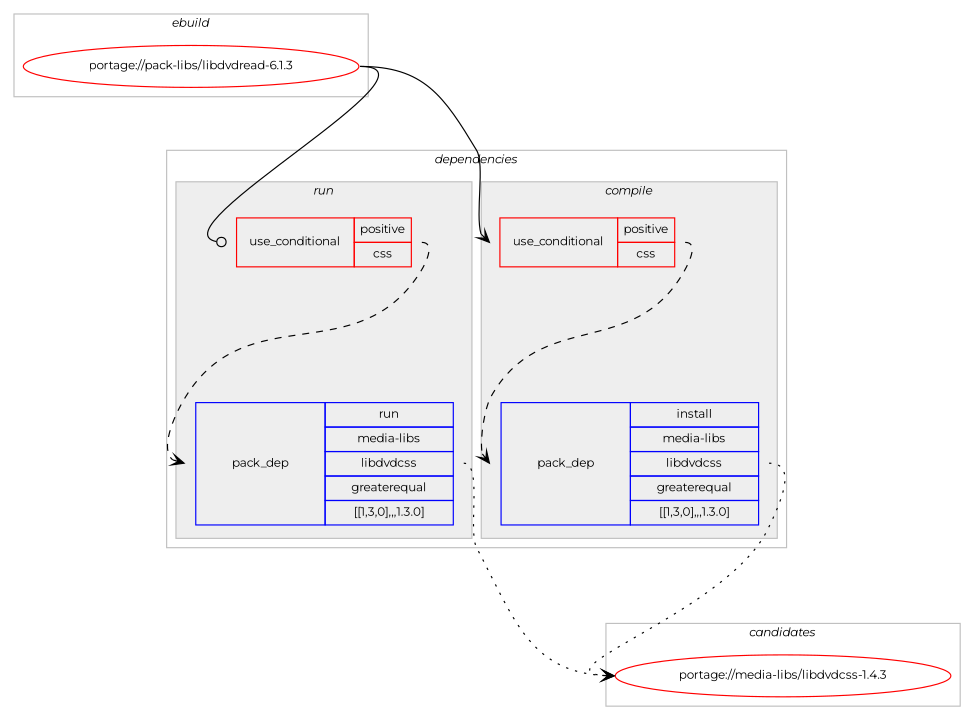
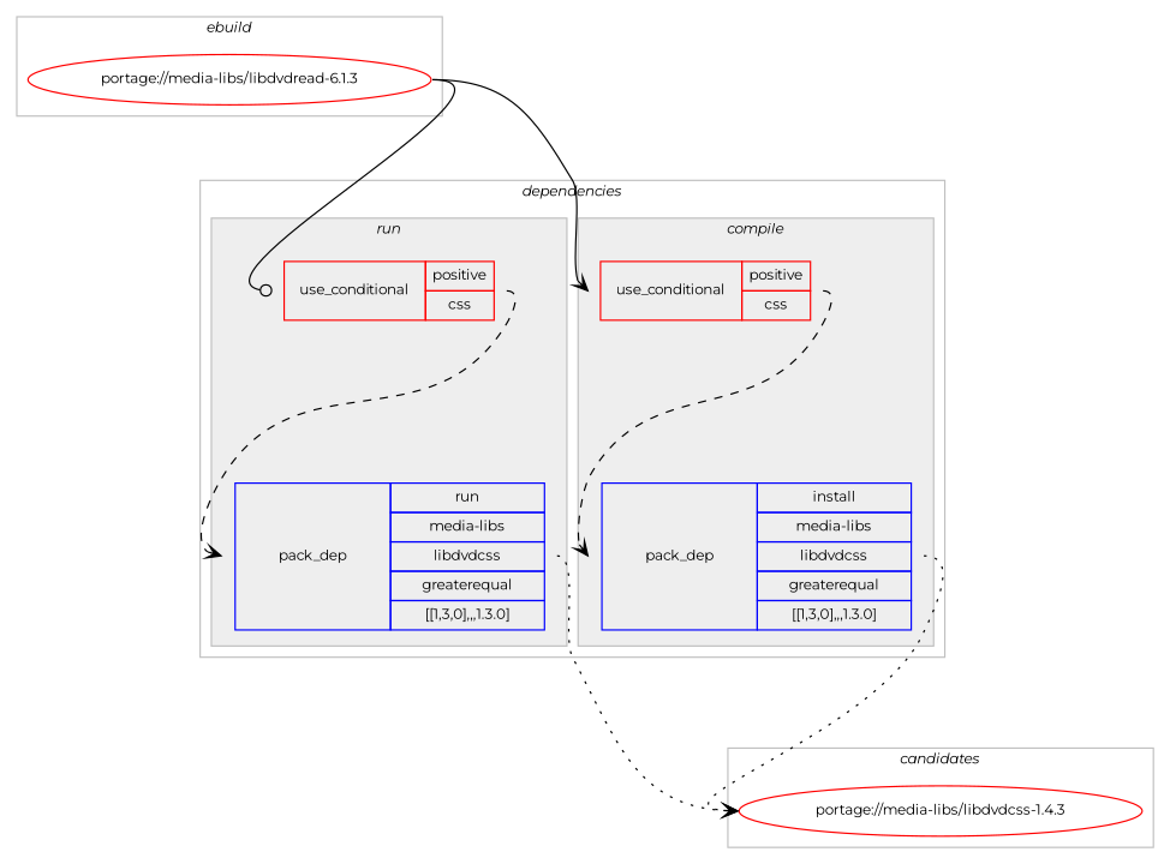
  digraph {
    compound=true
    concentrate=true
    fontname=Montserrat
    fontsize=10
    newrank=true
    rankdir=TB
    ranksep=1.5
    node [color=red fontname=Montserrat fontsize=10 shape=none]
    edge [arrowhead=vee headport=w style=solid tailport=e weight=20 fontname=Montserrat]
-   n1 [label="portage://pack-libs/libdvdread-6.1.3" width=4 shape=""]
+   n1 [label="portage://media-libs/libdvdread-6.1.3" width=4 shape=""]
    n2 [color=blue label=<<TABLE BORDER="0" CELLBORDER="1" CELLSPACING="0" CELLPADDING="4" WIDTH="220"><TR><TD ROWSPAN="6" CELLPADDING="30">pack_dep</TD></TR><TR><TD WIDTH="110">install</TD></TR><TR><TD>media-libs</TD></TR><TR><TD>libdvdcss</TD></TR><TR><TD>greaterequal</TD></TR><TR><TD>[[1,3,0],,,1.3.0]</TD></TR></TABLE>>]
    n3 [label=<<TABLE BORDER="0" CELLBORDER="1" CELLSPACING="0" CELLPADDING="4"><TR><TD ROWSPAN="3" CELLPADDING="10">use_conditional</TD></TR><TR><TD>positive</TD></TR><TR><TD>css</TD></TR></TABLE>>]
    n4 [color=blue label=<<TABLE BORDER="0" CELLBORDER="1" CELLSPACING="0" CELLPADDING="4" WIDTH="220"><TR><TD ROWSPAN="6" CELLPADDING="30">pack_dep</TD></TR><TR><TD WIDTH="110">run</TD></TR><TR><TD>media-libs</TD></TR><TR><TD>libdvdcss</TD></TR><TR><TD>greaterequal</TD></TR><TR><TD>[[1,3,0],,,1.3.0]</TD></TR></TABLE>>]
    n5 [label=<<TABLE BORDER="0" CELLBORDER="1" CELLSPACING="0" CELLPADDING="4"><TR><TD ROWSPAN="3" CELLPADDING="10">use_conditional</TD></TR><TR><TD>positive</TD></TR><TR><TD>css</TD></TR></TABLE>>]
    n6 [label="portage://media-libs/libdvdcss-1.4.3" width=4 shape=""]
    subgraph cluster_1 {
      color=gray
      label=<<i>ebuild</i>>
      n1
    }
    subgraph cluster_2 {
      color=gray
      label=<<i>dependencies</i>>
      subgraph cluster_3 {
        color=gray
        fillcolor="#eeeeee"
        label=<<i>compile</i>>
        style=filled
        subgraph sub_4 {
          color=gray
          fillcolor="#eeeeee"
          label=<<i>compile</i>>
          style=filled
          n3
          subgraph sub_5 {
            color=gray
            fillcolor="#eeeeee"
            label=<<i>compile</i>>
            style=filled
            n2
          }
        }
      }
      subgraph cluster_6 {
        color=gray
        fillcolor="#eeeeee"
        label=<<i>compile and run</i>>
        style=filled
      }
      subgraph cluster_7 {
        color=gray
        fillcolor="#eeeeee"
        label=<<i>run</i>>
        style=filled
        subgraph sub_8 {
          color=gray
          fillcolor="#eeeeee"
          label=<<i>run</i>>
          style=filled
          n5
          subgraph sub_9 {
            color=gray
            fillcolor="#eeeeee"
            label=<<i>run</i>>
            style=filled
            n4
          }
        }
      }
    }
    subgraph cluster_10 {
      color=gray
      label=<<i>candidates</i>>
      rank=same
      subgraph sub_11 {
        color=black
        label=<<i>candidates</i>>
        nodesep=1
        rank=same
        n6
      }
      subgraph sub_12 {
        color=black
        label=<<i>candidates</i>>
        nodesep=1
        rank=same
        n6
      }
    }
    n1 -> n3
    n1 -> n5 [arrowhead=odot]
    n2 -> n6 [style=dotted weight=100]
    n3 -> n2 [style=dashed]
    n4 -> n6 [style=dotted weight=100]
    n5 -> n4 [style=dashed]
  }
